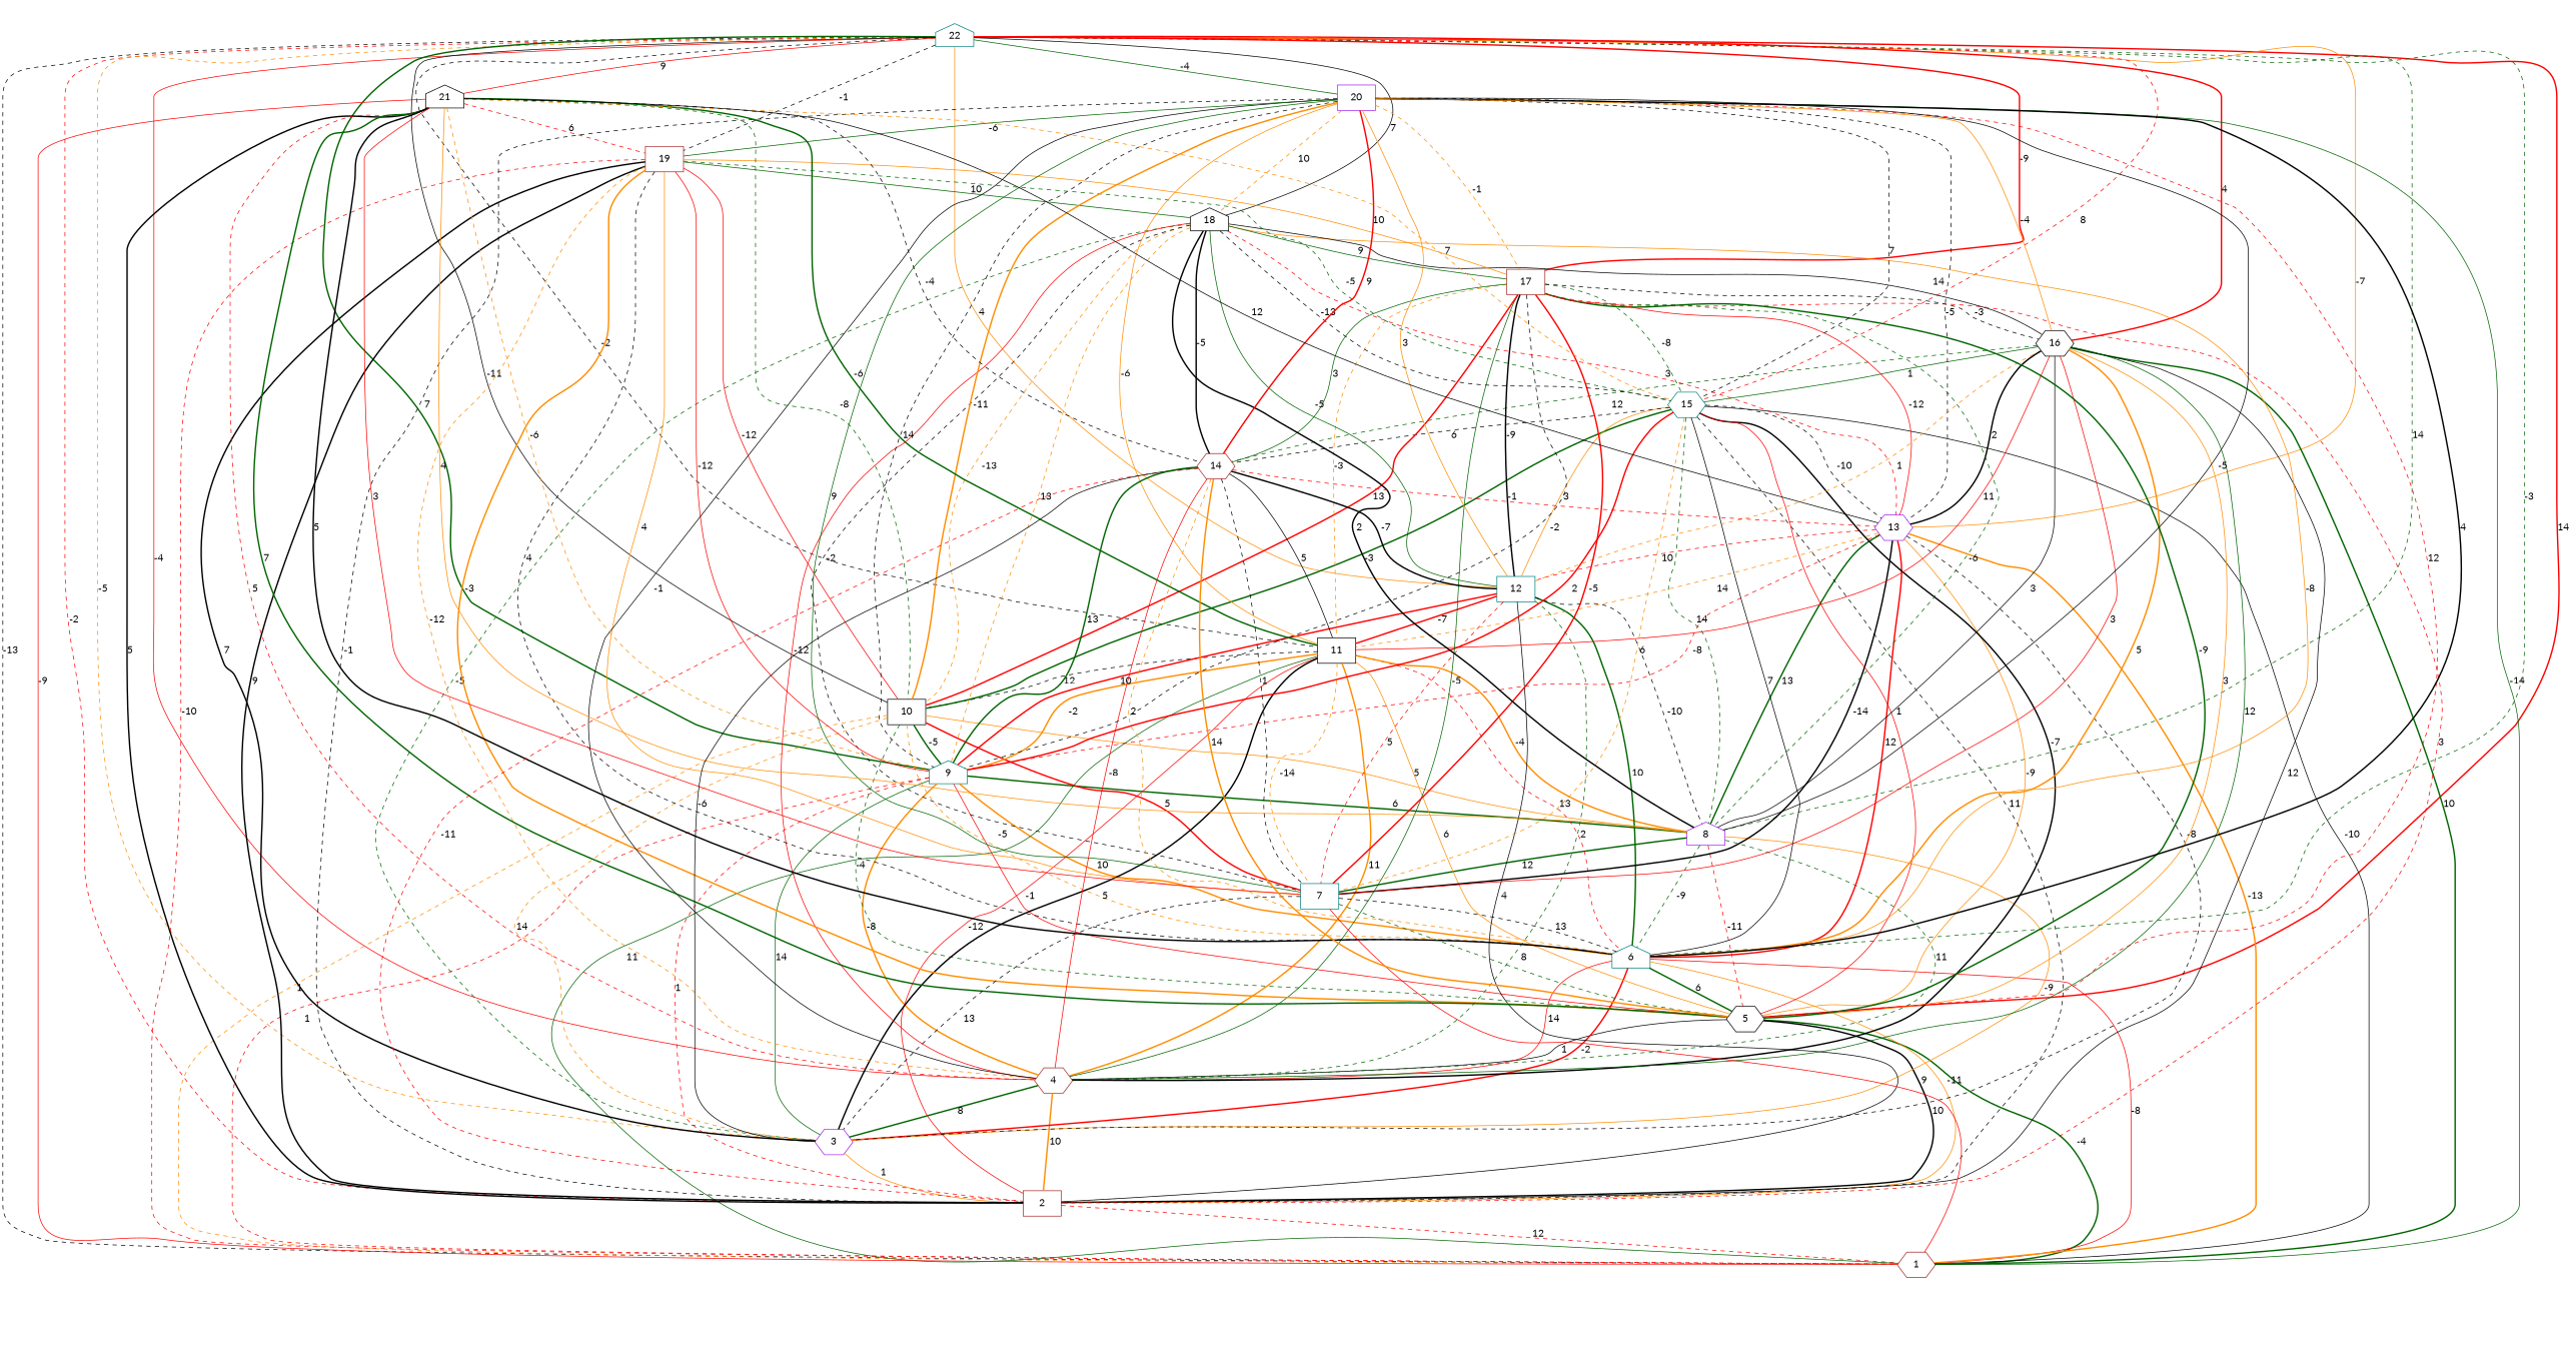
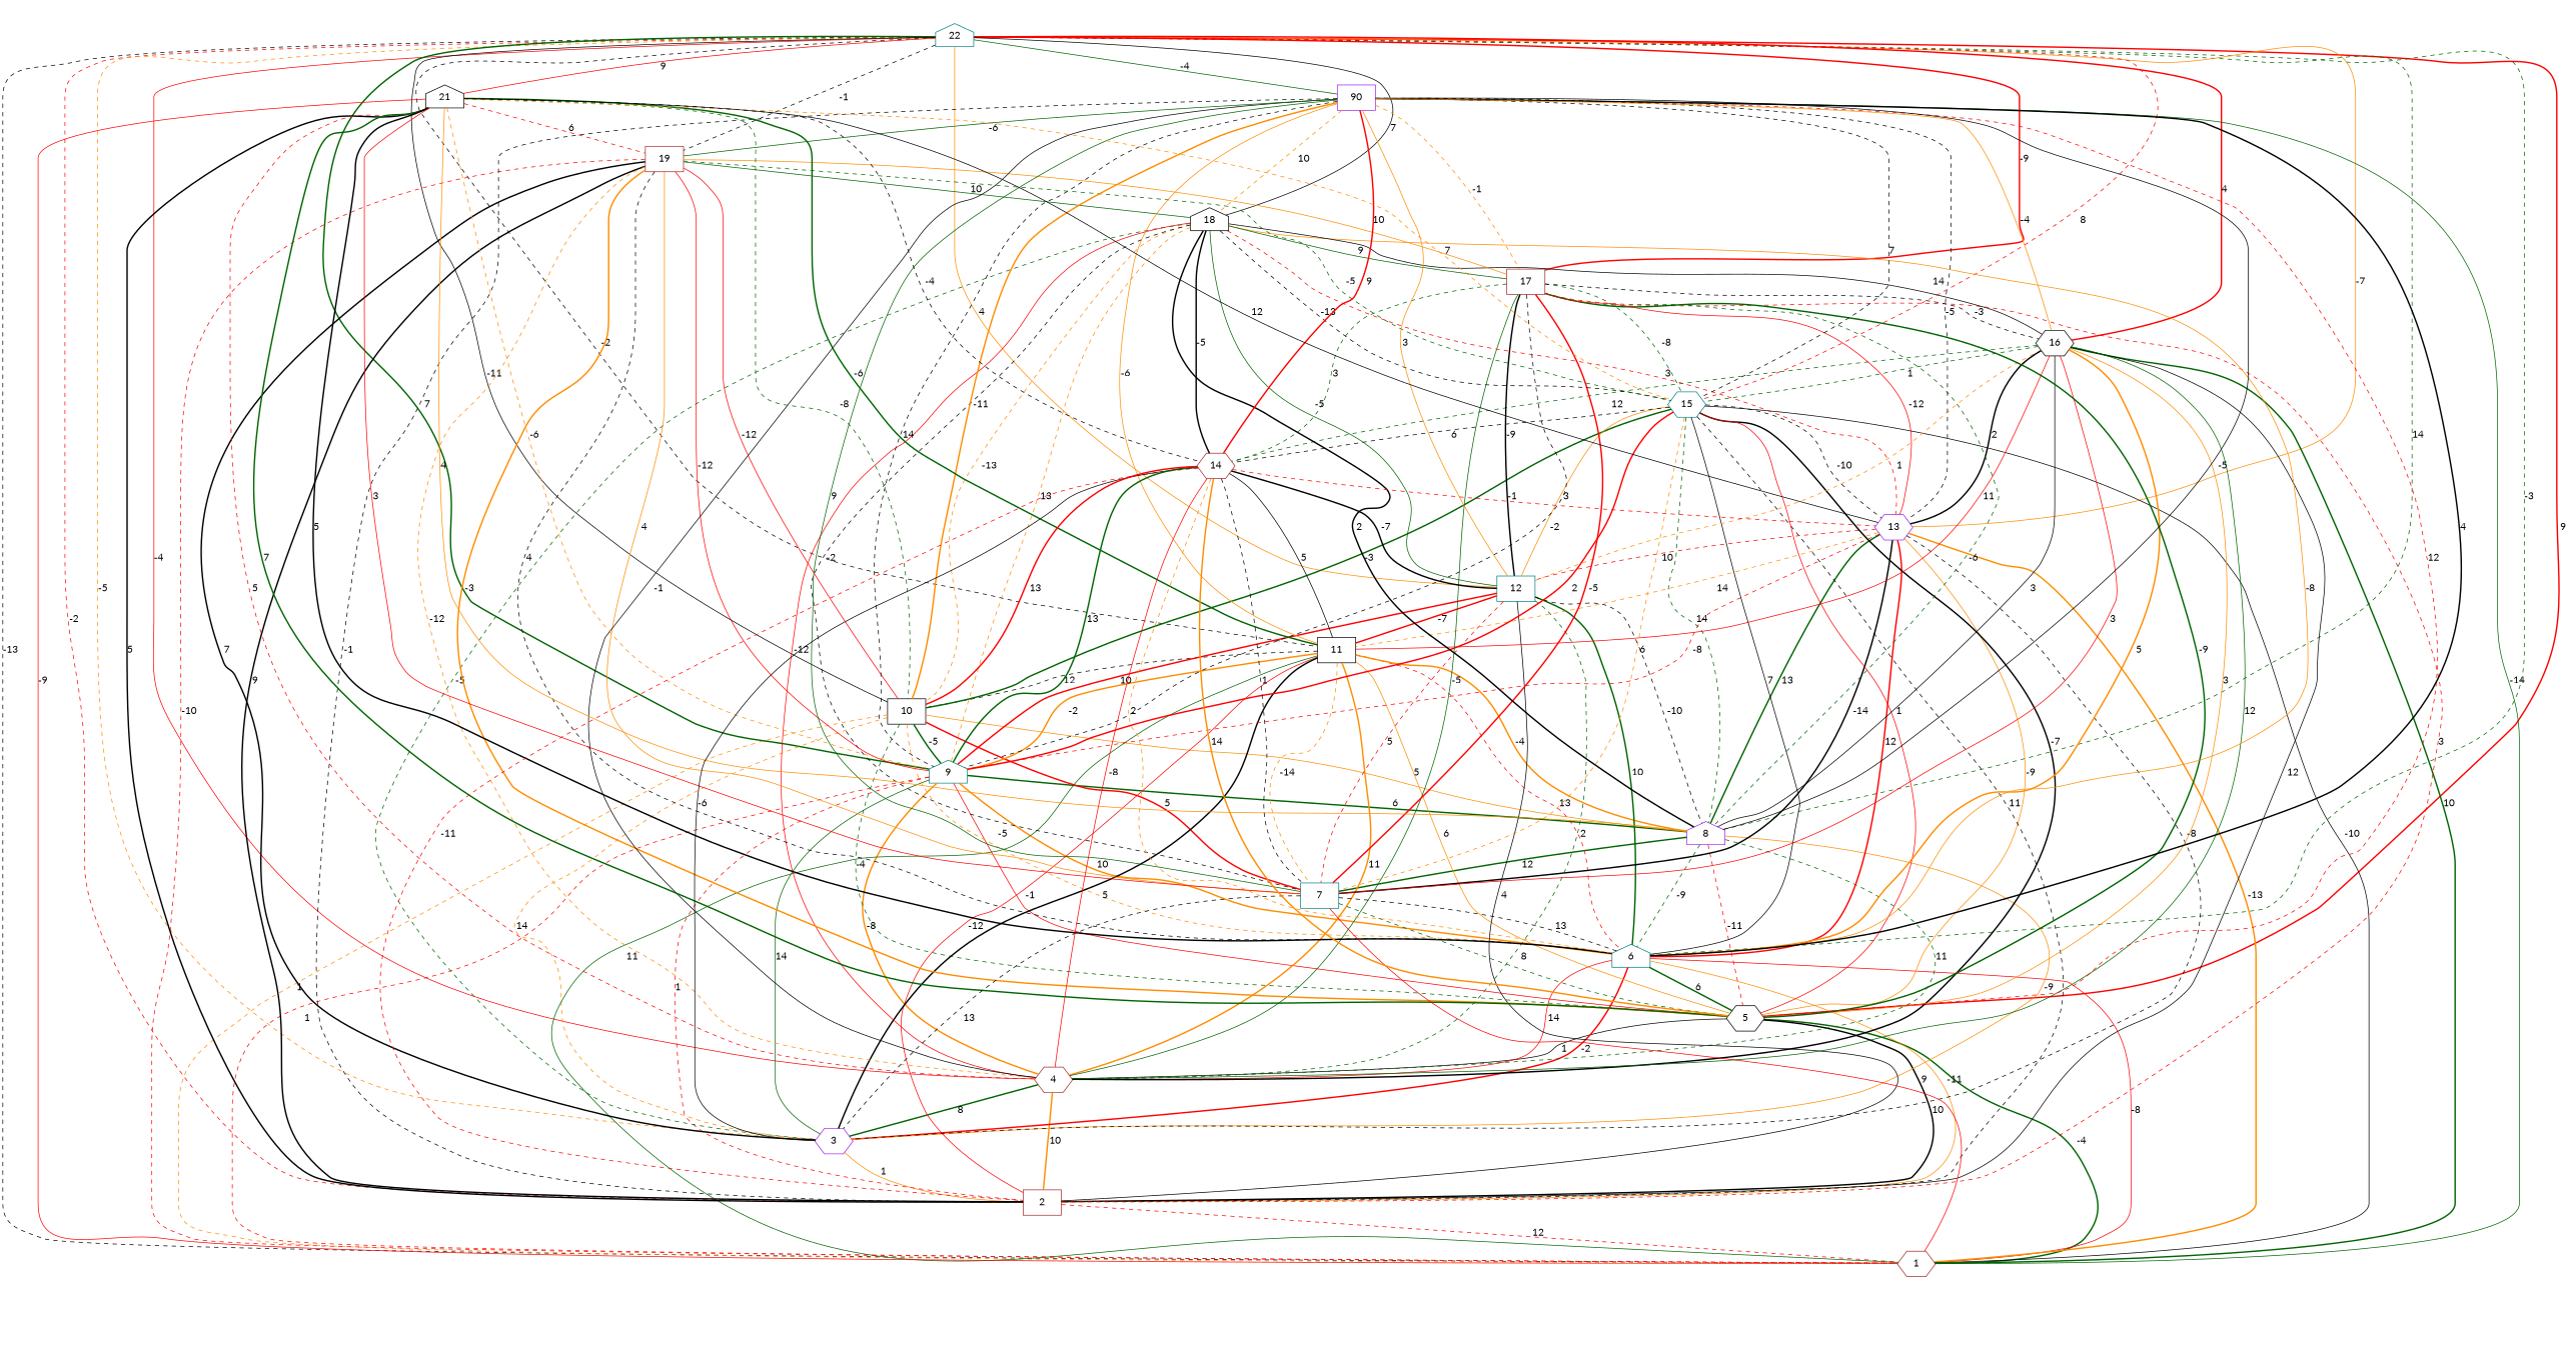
  graph {
    fontname=Lato
    node [color=teal fontname=Lato shape=hexagon]
    edge [color=black fontname=Lato style=dashed]
    22 [shape=house]
    1 [color=brown]
    2 [color=brown shape=box]
    3 [color=purple]
    4 [color=brown]
    5 [color=black]
    6 [shape=house]
    8 [color=purple shape=house]
    9 [shape=house]
    10 [color=black shape=box]
    11 [color=black shape=box]
    12 [shape=box]
    13 [color=purple]
    15
    16 [color=black]
    17 [color=brown shape=box]
    18 [color=black shape=house]
    19 [color=brown shape=box]
-   20 [color=purple shape=box]
+   20 [color=purple shape=box label=90]
    21 [color=black shape=house]
    7 [shape=box]
    14 [color=brown]
    22 -- 1 [label=-13]
    22 -- 2 [color=red label=-2]
    22 -- 3 [color=darkorange label=-5]
    22 -- 4 [color=red label=-4 style=solid]
-   22 -- 5 [color=red label=14 style=bold]
+   22 -- 5 [color=red label=9 style=bold]
    22 -- 6 [color=darkgreen label=-3]
    22 -- 8 [color=darkgreen label=14]
    22 -- 9 [color=darkgreen label=7 style=bold]
    22 -- 10 [label=-11 style=solid]
    22 -- 11 [label=-2]
    22 -- 12 [color=darkorange label=4 style=solid]
    22 -- 13 [color=darkorange label=-7 style=solid]
    22 -- 15 [color=red label=8]
    22 -- 16 [color=red label=4 style=bold]
    22 -- 17 [color=red label=-9 style=bold]
    22 -- 18 [label=7 style=solid]
    22 -- 19 [label=-1]
    22 -- 20 [color=darkgreen label=-4 style=solid]
    22 -- 21 [color=red label=9 style=solid]
    2 -- 1 [color=red label=12]
    3 -- 2 [color=darkorange label=1 style=solid]
    4 -- 2 [color=darkorange label=10 style=bold]
    4 -- 3 [color=darkgreen label=8 style=bold]
    5 -- 1 [color=darkgreen label=-4 style=bold]
    5 -- 2 [label=10 style=bold]
    5 -- 4 [label=1 style=solid]
    6 -- 1 [color=red label=-8 style=solid]
    6 -- 2 [color=darkorange label=-11 style=solid]
    6 -- 3 [color=red label=-2 style=bold]
    6 -- 4 [color=red label=14 style=solid]
    6 -- 5 [color=darkgreen label=6 style=bold]
    8 -- 3 [color=darkorange label=-9 style=solid]
    8 -- 4 [color=darkgreen label=11]
    8 -- 5 [color=red label=-11]
    8 -- 6 [color=darkgreen label=-9]
    8 -- 7 [color=darkgreen label=12 style=bold]
    9 -- 1 [color=red label=1]
    9 -- 2 [color=red label=1]
    9 -- 3 [color=darkgreen label=14 style=solid]
    9 -- 4 [color=darkorange label=-8 style=bold]
    9 -- 5 [color=red label=-1 style=solid]
    9 -- 6 [color=darkorange label=10 style=bold]
    9 -- 8 [color=darkgreen label=6 style=bold]
    10 -- 1 [color=darkorange label=1]
    10 -- 3 [color=darkorange label=14]
    10 -- 5 [color=darkgreen label=-4]
    10 -- 6 [color=darkorange label=-5]
    10 -- 8 [color=darkorange label=5 style=solid]
    10 -- 9 [color=darkgreen label=-5 style=bold]
    10 -- 7 [color=red label=5 style=bold]
    11 -- 1 [color=darkgreen label=11 style=solid]
    11 -- 2 [color=red label=-12 style=solid]
    11 -- 3 [label=5 style=bold]
    11 -- 4 [color=darkorange label=11 style=bold]
    11 -- 5 [color=darkorange label=6 style=solid]
    11 -- 6 [color=red label=13]
    11 -- 8 [color=darkorange label=-4 style=bold]
    11 -- 9 [color=darkorange label=-2 style=bold]
    11 -- 10 [label=12]
    11 -- 7 [color=darkorange label=-14]
    12 -- 2 [label=4 style=solid]
    12 -- 4 [color=darkgreen label=2]
    12 -- 6 [color=darkgreen label=10 style=bold]
    12 -- 8 [label=-10]
    12 -- 9 [color=red label=10 style=bold]
    12 -- 11 [color=red label=-7 style=bold]
    12 -- 7 [color=red label=5]
    13 -- 1 [color=darkorange label=-13 style=bold]
    13 -- 3 [label=-8]
    13 -- 5 [color=darkorange label=-9 style=solid]
    13 -- 6 [color=red label=12 style=bold]
    13 -- 8 [color=darkgreen label=13 style=bold]
    13 -- 9 [color=red label=-8]
    13 -- 11 [color=darkorange label=14]
    13 -- 12 [color=red label=10]
    13 -- 7 [label=-14 style=bold]
    15 -- 1 [label=-10 style=solid]
    15 -- 2 [label=11]
    15 -- 4 [label=-7 style=bold]
    15 -- 5 [color=red label=1 style=solid]
    15 -- 6 [label=7 style=solid]
    15 -- 8 [color=darkgreen label=14]
    15 -- 9 [color=red label=2 style=bold]
    15 -- 10 [color=darkgreen label=-3 style=bold]
    15 -- 12 [color=darkorange label=3 style=solid]
    15 -- 13 [label=-10]
    15 -- 7 [color=darkorange label=6]
    15 -- 14 [label=6]
    16 -- 1 [color=darkgreen label=10 style=bold]
    16 -- 2 [label=12 style=solid]
    16 -- 4 [color=darkgreen label=12 style=solid]
    16 -- 5 [color=darkorange label=3 style=solid]
    16 -- 6 [color=darkorange label=5 style=bold]
    16 -- 8 [label=3 style=solid]
    16 -- 11 [color=red label=11 style=solid]
    16 -- 12 [color=darkorange label=1]
    16 -- 13 [label=2 style=bold]
-   16 -- 15 [color=darkgreen label=1 style=solid]
+   16 -- 15 [color=darkgreen label=1]
    16 -- 7 [color=red label=3 style=solid]
    16 -- 14 [color=darkgreen label=12]
    17 -- 2 [color=red label=3]
    17 -- 4 [color=darkgreen label=-5 style=solid]
    17 -- 5 [color=darkgreen label=-9 style=bold]
    17 -- 8 [color=darkgreen label=-6]
    17 -- 9 [label=-2]
-   17 -- 10 [color=red label=13 style=bold]
-   17 -- 11 [color=darkorange label=-3]
+   14 -- 10 [color=red label=13 style=bold]
    17 -- 12 [label=-9 style=bold]
    17 -- 13 [color=red label=-12 style=solid]
    17 -- 15 [color=darkgreen label=-8]
    17 -- 16 [label=-3]
    17 -- 7 [color=red label=-5 style=bold]
-   17 -- 14 [color=darkgreen label=3 style=solid]
+   17 -- 14 [color=darkgreen label=3]
    18 -- 3 [color=darkgreen label=-5]
    18 -- 4 [color=red label=-12 style=solid]
    18 -- 6 [color=darkorange label=-8 style=solid]
    18 -- 8 [label=2 style=bold]
    18 -- 9 [color=darkorange label=13]
    18 -- 10 [color=darkorange label=-13]
    18 -- 12 [color=darkgreen label=-5 style=solid]
    18 -- 13 [color=red label=3]
    18 -- 15 [label=-13]
    18 -- 16 [label=14 style=solid]
    18 -- 17 [color=darkgreen label=9 style=solid]
    18 -- 7 [label=-2]
    18 -- 14 [label=-5 style=bold]
    19 -- 1 [color=red label=-10]
    19 -- 2 [label=9 style=bold]
    19 -- 3 [label=7 style=bold]
    19 -- 4 [color=darkorange label=-12]
    19 -- 5 [color=darkorange label=-3 style=bold]
    19 -- 6 [label=4]
    19 -- 9 [color=red label=-12 style=solid]
    19 -- 10 [color=red label=-12 style=solid]
    19 -- 15 [color=darkgreen label=-5]
    19 -- 17 [color=darkorange label=10 style=solid]
    19 -- 18 [color=darkgreen label=10 style=solid]
    19 -- 7 [color=darkorange label=4 style=solid]
    20 -- 1 [color=darkgreen label=-14 style=solid]
    20 -- 2 [label=-1]
    20 -- 4 [label=-1 style=solid]
    20 -- 5 [color=red label=12]
    20 -- 6 [label=4 style=bold]
    20 -- 8 [label=-5 style=solid]
    20 -- 9 [label=14]
    20 -- 10 [color=darkorange label=-11 style=bold]
    20 -- 11 [color=darkorange label=-6 style=solid]
    20 -- 12 [color=darkorange label=3 style=solid]
    20 -- 13 [label=-5]
    20 -- 15 [label=7]
    20 -- 16 [color=darkorange label=-4 style=solid]
    20 -- 17 [color=darkorange label=-1]
    20 -- 18 [color=darkorange label=10]
    20 -- 19 [color=darkgreen label=-6 style=solid]
    20 -- 7 [color=darkgreen label=9 style=solid]
    20 -- 14 [color=red label=9 style=bold]
    21 -- 1 [color=red label=-9 style=solid]
    21 -- 2 [label=5 style=bold]
    21 -- 4 [color=red label=5]
    21 -- 5 [color=darkgreen label=7 style=bold]
    21 -- 6 [label=5 style=bold]
    21 -- 8 [color=darkorange label=4 style=solid]
    21 -- 9 [color=darkorange label=-6]
    21 -- 10 [color=darkgreen label=-8]
    21 -- 11 [color=darkgreen label=-6 style=bold]
    21 -- 13 [label=12 style=solid]
    21 -- 15 [color=darkorange label=7]
    21 -- 19 [color=red label=6]
    21 -- 7 [color=red label=3 style=solid]
    21 -- 14 [label=-4]
    7 -- 1 [color=red label=9 style=solid]
    7 -- 3 [label=13]
    7 -- 5 [color=darkgreen label=8]
    7 -- 6 [label=13]
    14 -- 2 [color=red label=-11]
    14 -- 3 [label=-6 style=solid]
    14 -- 4 [color=red label=-8 style=solid]
    14 -- 5 [color=darkorange label=14 style=bold]
    14 -- 6 [color=darkorange label=2]
    14 -- 9 [color=darkgreen label=13 style=bold]
    14 -- 11 [label=5 style=solid]
    14 -- 12 [label=-7 style=bold]
    14 -- 13 [color=red label=-1]
    14 -- 7 [label=1]
  }
